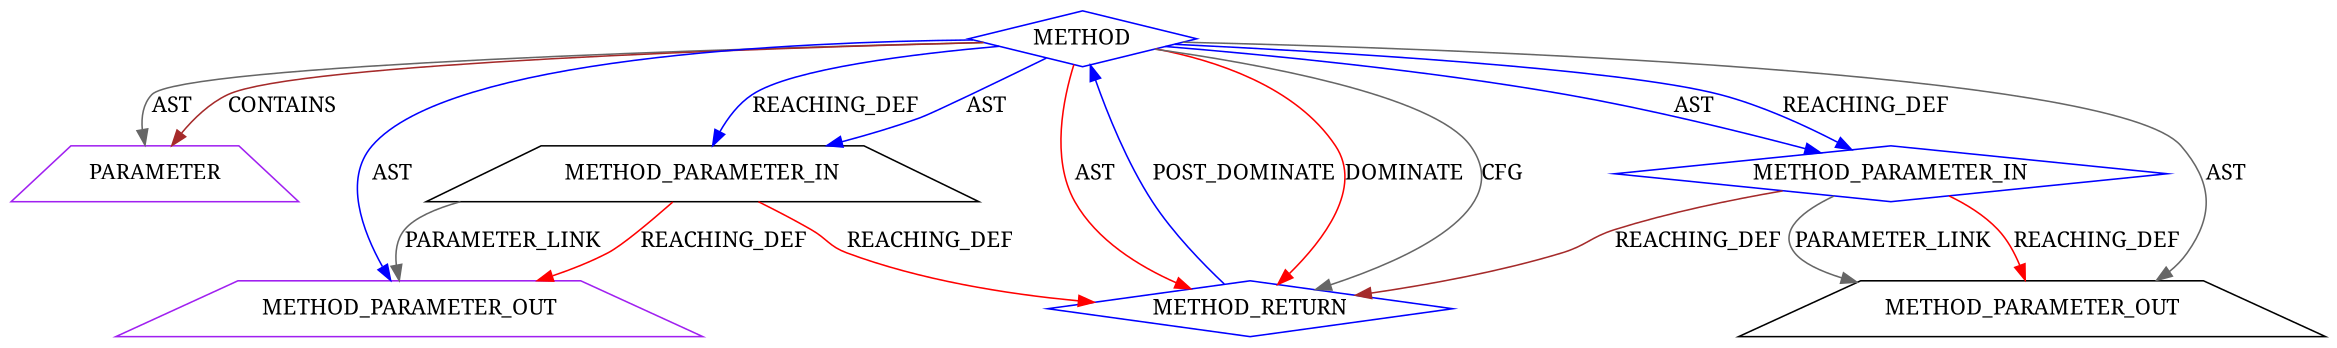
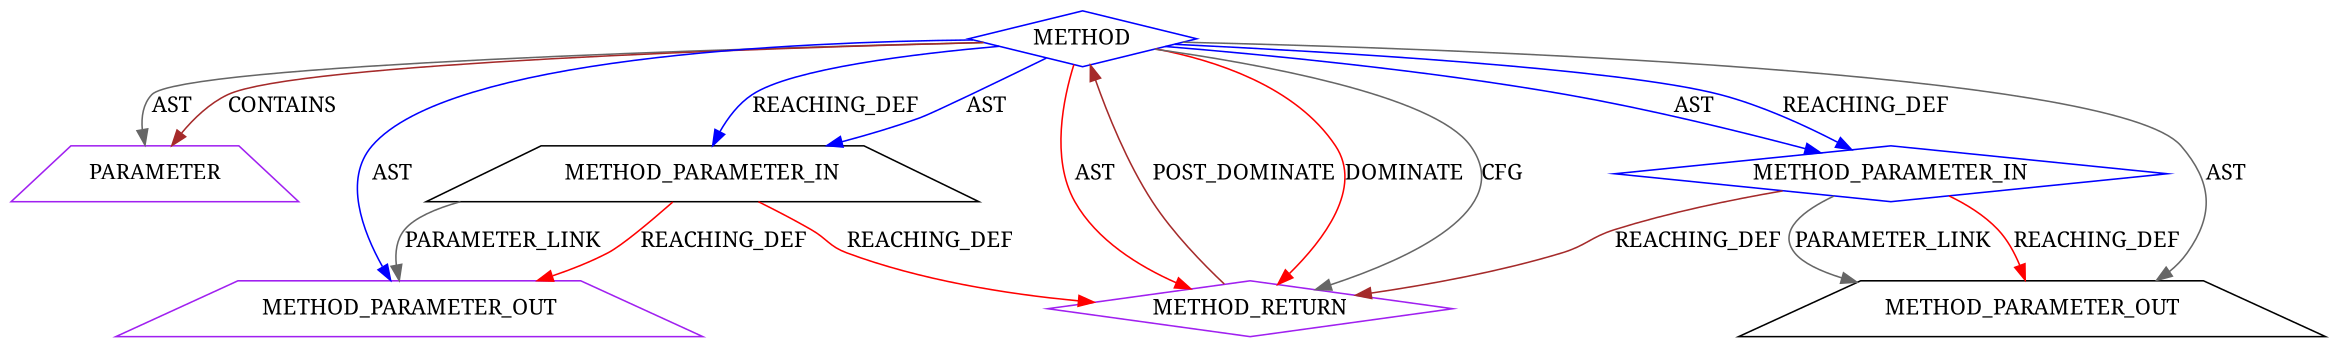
  digraph {
    fontname="Noto Serif"
    node [CODE="<empty>" ORDER=1 TYPE_FULL_NAME=ANY color=purple fontname="Noto Serif" shape=trapezium EVALUATION_STRATEGY=BY_VALUE IS_VARIADIC=false]
    edge [color=blue fontname="Noto Serif"]
    n1 [ARGUMENT_INDEX=1 label=PARAMETER EVALUATION_STRATEGY="" IS_VARIADIC=""]
    n2 [CODE=p2 INDEX=2 NAME=p2 ORDER=2 label=METHOD_PARAMETER_OUT]
    n3 [CODE=p2 INDEX=2 NAME=p2 ORDER=2 color=black label=METHOD_PARAMETER_IN]
-   n4 [CODE=RET ORDER=2 color=blue label=METHOD_RETURN shape=diamond IS_VARIADIC=""]
+   n4 [CODE=RET ORDER=2 label=METHOD_RETURN shape=diamond IS_VARIADIC=""]
    n5 [AST_PARENT_FULL_NAME="<global>" AST_PARENT_TYPE=NAMESPACE_BLOCK FILENAME="<empty>" FULL_NAME=clean_acked_data_enable IS_EXTERNAL=true NAME=clean_acked_data_enable ORDER=0 color=blue label=METHOD shape=diamond TYPE_FULL_NAME="" EVALUATION_STRATEGY="" IS_VARIADIC=""]
    n6 [CODE=p1 INDEX=1 NAME=p1 color=blue label=METHOD_PARAMETER_IN shape=diamond]
    n7 [CODE=p1 INDEX=1 NAME=p1 color=black label=METHOD_PARAMETER_OUT]
    n3 -> n2 [VARIABLE=p2 color=red label=REACHING_DEF]
    n3 -> n2 [color=gray40 label=PARAMETER_LINK]
    n3 -> n4 [VARIABLE=p2 color=red label=REACHING_DEF]
-   n4 -> n5 [label=POST_DOMINATE]
+   n4 -> n5 [color=brown label=POST_DOMINATE]
    n5 -> n1 [color=gray40 label=AST]
    n5 -> n1 [color=brown label=CONTAINS]
    n5 -> n2 [label=AST]
    n5 -> n3 [label=REACHING_DEF]
    n5 -> n3 [label=AST]
    n5 -> n4 [color=red label=DOMINATE]
    n5 -> n4 [color=gray40 label=CFG]
    n5 -> n4 [color=red label=AST]
    n5 -> n6 [label=AST]
    n5 -> n6 [label=REACHING_DEF]
    n5 -> n7 [color=gray40 label=AST]
    n6 -> n4 [VARIABLE=p1 color=brown label=REACHING_DEF]
    n6 -> n7 [VARIABLE=p1 color=red label=REACHING_DEF]
    n6 -> n7 [color=gray40 label=PARAMETER_LINK]
  }
